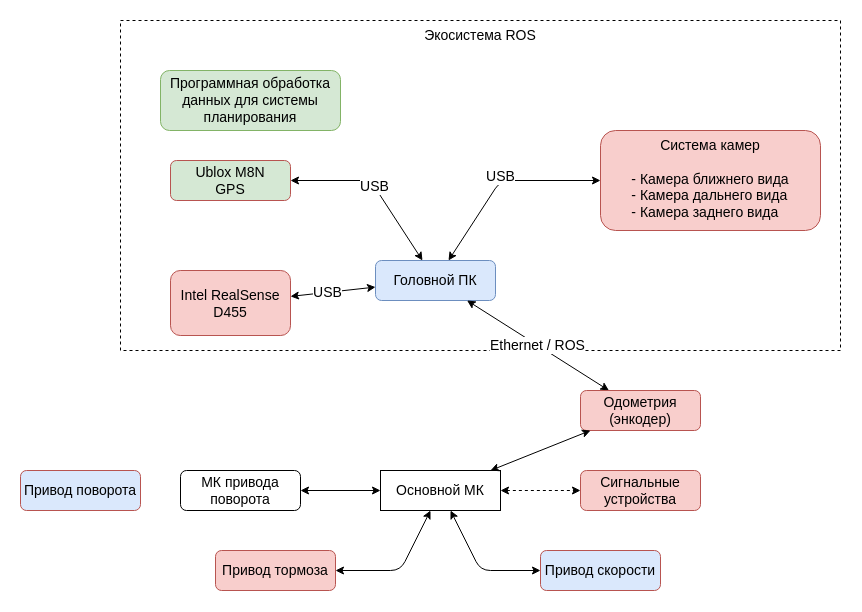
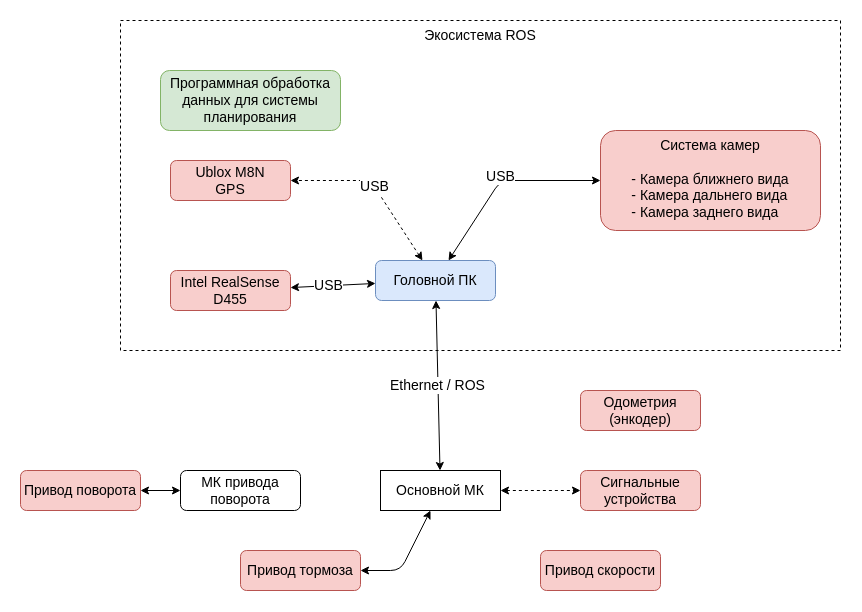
  <mxCell id="0" />
  <mxCell id="1" parent="0" />
  <mxCell id="2" value="Экосистема ROS" style="rounded=0;whiteSpace=wrap;html=1;fontSize=14;verticalAlign=top;dashed=1;" parent="1" vertex="1"><mxGeometry x="120" y="20" width="720" height="330" as="geometry" /></mxCell>
- <mxCell id="3" value="Привод тормоза" style="rounded=1;whiteSpace=wrap;html=1;fontSize=14;fillColor=#f8cecc;strokeColor=#b85450;" parent="1" vertex="1"><mxGeometry x="215" y="550" width="120" height="40" as="geometry" /></mxCell>
+ <mxCell id="3" value="Привод тормоза" style="rounded=1;whiteSpace=wrap;html=1;fontSize=14;fillColor=#f8cecc;strokeColor=#b85450;" parent="1" vertex="1"><mxGeometry x="240" y="550" width="120" height="40" as="geometry" /></mxCell>
  <mxCell id="4" value="" style="endArrow=classic;startArrow=classic;html=1;fontSize=14;" parent="1" source="3" target="5" edge="1"><mxGeometry width="50" height="50" relative="1" as="geometry"><mxPoint x="330" y="710" as="sourcePoint" /><mxPoint x="300" y="610" as="targetPoint" /><Array as="points"><mxPoint x="400" y="570" /></Array></mxGeometry></mxCell>
  <mxCell id="5" value="Основной МК" style="whiteSpace=wrap;html=1;fontSize=14;rounded=0;" parent="1" vertex="1"><mxGeometry x="380" y="470" width="120" height="40" as="geometry" /></mxCell>
  <mxCell id="6" value="МК привода поворота" style="rounded=1;whiteSpace=wrap;html=1;fontSize=14;" parent="1" vertex="1"><mxGeometry x="180" y="470" width="120" height="40" as="geometry" /></mxCell>
  <mxCell id="7" value="Головной ПК" style="rounded=1;whiteSpace=wrap;html=1;fontSize=14;fillColor=#dae8fc;strokeColor=#6c8ebf;" parent="1" vertex="1"><mxGeometry x="375" y="260" width="120" height="40" as="geometry" /></mxCell>
- <mxCell id="8" value="Ethernet / ROS" style="endArrow=classic;startArrow=classic;html=1;fontSize=14;" parent="1" source="7" target="17" edge="1"><mxGeometry width="50" height="50" relative="1" as="geometry"><mxPoint x="467.143" y="480" as="sourcePoint" /><mxPoint x="552.857" y="380" as="targetPoint" /></mxGeometry></mxCell>
+ <mxCell id="8" value="Ethernet / ROS" style="endArrow=classic;startArrow=classic;html=1;fontSize=14;" parent="1" source="7" target="5" edge="1"><mxGeometry width="50" height="50" relative="1" as="geometry"><mxPoint x="467.143" y="480" as="sourcePoint" /><mxPoint x="552.857" y="380" as="targetPoint" /></mxGeometry></mxCell>
  <mxCell id="9" value="Система камер&lt;br&gt;&lt;br&gt;&lt;div style=&quot;text-align: left&quot;&gt;&lt;span&gt;- Камера ближнего вида&lt;/span&gt;&lt;/div&gt;&lt;div style=&quot;text-align: left&quot;&gt;- Камера дальнего вида&lt;/div&gt;&lt;div style=&quot;text-align: left&quot;&gt;- Камера заднего вида&lt;/div&gt;" style="rounded=1;whiteSpace=wrap;html=1;fontSize=14;fillColor=#f8cecc;strokeColor=#b85450;verticalAlign=top;" parent="1" vertex="1"><mxGeometry x="600" y="130" width="220" height="100" as="geometry" /></mxCell>
  <mxCell id="10" value="USB" style="endArrow=classic;startArrow=classic;html=1;fontSize=14;" parent="1" source="7" target="9" edge="1"><mxGeometry x="-0.025" y="4" width="50" height="50" relative="1" as="geometry"><mxPoint x="627.143" y="340" as="sourcePoint" /><mxPoint x="712.857" y="240" as="targetPoint" /><Array as="points"><mxPoint x="500" y="180" /></Array><mxPoint as="offset" /></mxGeometry></mxCell>
- <mxCell id="11" value="Привод скорости" style="rounded=1;whiteSpace=wrap;html=1;fontSize=14;fillColor=#dae8fc;strokeColor=#b85450;" parent="1" vertex="1"><mxGeometry x="540" y="550" width="120" height="40" as="geometry" /></mxCell>
- <mxCell id="12" value="" style="endArrow=classic;startArrow=classic;html=1;fontSize=14;" parent="1" source="5" target="11" edge="1"><mxGeometry width="50" height="50" relative="1" as="geometry"><mxPoint x="620" y="610" as="sourcePoint" /><mxPoint x="550" y="600" as="targetPoint" /><Array as="points"><mxPoint x="480" y="570" /></Array></mxGeometry></mxCell>
- <mxCell id="13" value="Привод поворота" style="rounded=1;whiteSpace=wrap;html=1;fontSize=14;fillColor=#dae8fc;strokeColor=#b85450;" parent="1" vertex="1"><mxGeometry x="20" y="470" width="120" height="40" as="geometry" /></mxCell>
- <mxCell id="14" value="" style="endArrow=classic;startArrow=classic;html=1;fontSize=14;" parent="1" source="6" target="5" edge="1"><mxGeometry width="50" height="50" relative="1" as="geometry"><mxPoint x="467.143" y="480" as="sourcePoint" /><mxPoint x="552.857" y="380" as="targetPoint" /></mxGeometry></mxCell>
+ <mxCell id="11" value="Привод скорости" style="rounded=1;whiteSpace=wrap;html=1;fontSize=14;fillColor=#f8cecc;strokeColor=#b85450;" parent="1" vertex="1"><mxGeometry x="540" y="550" width="120" height="40" as="geometry" /></mxCell>
+ <mxCell id="13" value="Привод поворота" style="rounded=1;whiteSpace=wrap;html=1;fontSize=14;fillColor=#f8cecc;strokeColor=#b85450;" parent="1" vertex="1"><mxGeometry x="20" y="470" width="120" height="40" as="geometry" /></mxCell>
+ <mxCell id="14" value="" style="endArrow=classic;startArrow=classic;html=1;fontSize=14;" parent="1" source="6" target="13" edge="1"><mxGeometry width="50" height="50" relative="1" as="geometry"><mxPoint x="467.143" y="480" as="sourcePoint" /><mxPoint x="552.857" y="380" as="targetPoint" /></mxGeometry></mxCell>
  <mxCell id="15" value="Сигнальные устройства" style="rounded=1;whiteSpace=wrap;html=1;fontSize=14;fillColor=#f8cecc;strokeColor=#b85450;" parent="1" vertex="1"><mxGeometry x="580" y="470" width="120" height="40" as="geometry" /></mxCell>
  <mxCell id="16" value="" style="endArrow=classic;startArrow=classic;html=1;fontSize=14;dashed=1;" parent="1" source="5" target="15" edge="1"><mxGeometry width="50" height="50" relative="1" as="geometry"><mxPoint x="467.143" y="480" as="sourcePoint" /><mxPoint x="552.857" y="380" as="targetPoint" /></mxGeometry></mxCell>
  <mxCell id="17" value="Одометрия&lt;br&gt;(энкодер)" style="rounded=1;whiteSpace=wrap;html=1;fontSize=14;fillColor=#f8cecc;strokeColor=#b85450;" parent="1" vertex="1"><mxGeometry x="580" y="390" width="120" height="40" as="geometry" /></mxCell>
- <mxCell id="18" value="" style="endArrow=classic;startArrow=classic;html=1;fontSize=14;" parent="1" source="5" target="17" edge="1"><mxGeometry width="50" height="50" relative="1" as="geometry"><mxPoint x="510" y="500" as="sourcePoint" /><mxPoint x="590" y="500" as="targetPoint" /></mxGeometry></mxCell>
  <mxCell id="19" value="Программная обработка данных для системы планирования" style="rounded=1;whiteSpace=wrap;html=1;fontSize=14;verticalAlign=middle;fillColor=#d5e8d4;strokeColor=#82b366;" parent="1" vertex="1"><mxGeometry x="160" y="70" width="180" height="60" as="geometry" /></mxCell>
- <mxCell id="20" value="Intel RealSense&lt;br&gt;D455" style="rounded=1;whiteSpace=wrap;html=1;fontSize=14;fillColor=#f8cecc;strokeColor=#b85450;" parent="1" vertex="1"><mxGeometry x="170" y="270" width="120" height="65" as="geometry" /></mxCell>
+ <mxCell id="20" value="Intel RealSense&lt;br&gt;D455" style="rounded=1;whiteSpace=wrap;html=1;fontSize=14;fillColor=#f8cecc;strokeColor=#b85450;" parent="1" vertex="1"><mxGeometry x="170" width="120" height="40" as="geometry" y="270" /></mxCell>
  <mxCell id="21" value="USB" style="endArrow=classic;startArrow=classic;html=1;fontSize=14;" parent="1" source="7" target="20" edge="1"><mxGeometry x="0.111" width="50" height="50" relative="1" as="geometry"><mxPoint x="410" y="290" as="sourcePoint" /><mxPoint x="450" y="80" as="targetPoint" /><mxPoint as="offset" /></mxGeometry></mxCell>
- <mxCell id="22" value="Ublox M8N&lt;br&gt;GPS" style="rounded=1;whiteSpace=wrap;html=1;fontSize=14;fillColor=#d5e8d4;strokeColor=#b85450;" parent="1" vertex="1"><mxGeometry x="170" y="160" width="120" height="40" as="geometry" /></mxCell>
- <mxCell id="23" value="USB" style="endArrow=classic;startArrow=classic;html=1;fontSize=14;" parent="1" source="7" target="22" edge="1"><mxGeometry width="50" height="50" relative="1" as="geometry"><mxPoint x="450" y="280" as="sourcePoint" /><mxPoint x="450" y="80" as="targetPoint" /><Array as="points"><mxPoint x="370" y="180" /></Array></mxGeometry></mxCell>
+ <mxCell id="22" value="Ublox M8N&lt;br&gt;GPS" style="rounded=1;whiteSpace=wrap;html=1;fontSize=14;fillColor=#f8cecc;strokeColor=#b85450;" parent="1" vertex="1"><mxGeometry x="170" y="160" width="120" height="40" as="geometry" /></mxCell>
+ <mxCell id="23" value="USB" style="endArrow=classic;startArrow=classic;html=1;fontSize=14;dashed=1;" parent="1" source="7" target="22" edge="1"><mxGeometry width="50" height="50" relative="1" as="geometry"><mxPoint x="450" y="280" as="sourcePoint" /><mxPoint x="450" y="80" as="targetPoint" /><Array as="points"><mxPoint x="370" y="180" /></Array></mxGeometry></mxCell>
